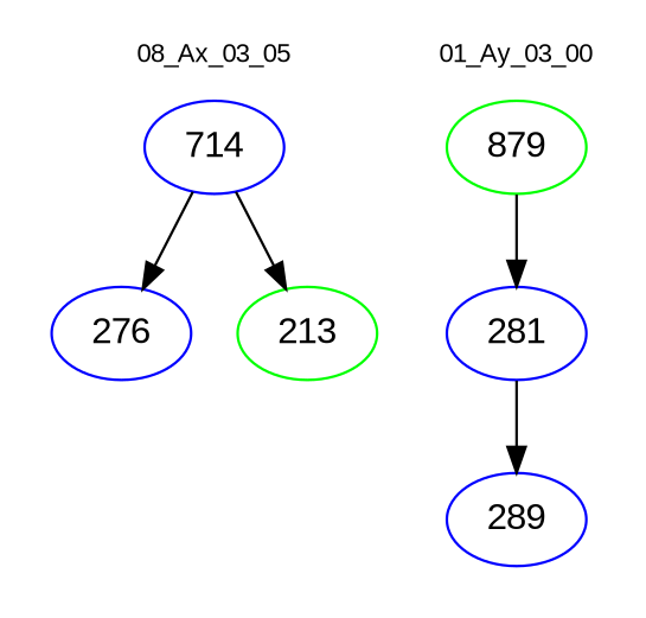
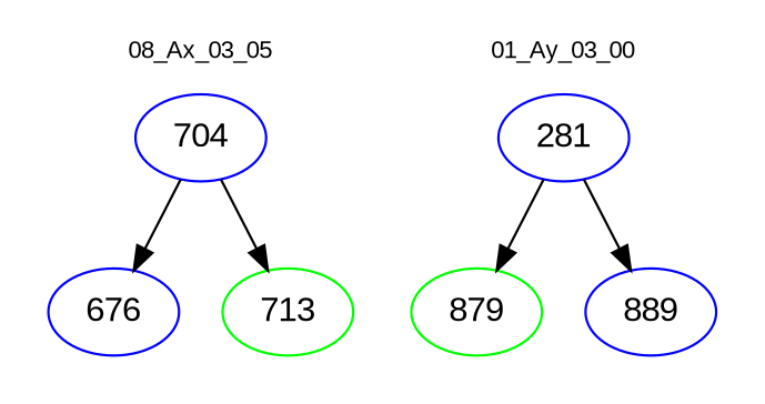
  digraph {
    fontname="Liberation Sans"
    node [color=blue fontname="Liberation Sans"]
    edge [color=black fontname="Liberation Sans"]
-   n1 [label=714]
-   n2 [label=276]
-   n3 [color=green label=213]
+   n1 [label=704]
+   n2 [label=676]
+   n3 [color=green label=713]
    n4 [label=281]
    n5 [color=green label=879]
-   n6 [label=289]
+   n6 [label=889]
    subgraph cluster_1 {
      color=white
      fontsize=10
      label="08_Ax_03_05"
      n1
      n2
      n3
    }
    subgraph cluster_2 {
      color=white
      fontsize=10
      label="01_Ay_03_00"
      n4
      n5
      n6
    }
    n1 -> n2
    n1 -> n3
-   n5 -> n4
+   n4 -> n5
    n4 -> n6
  }
